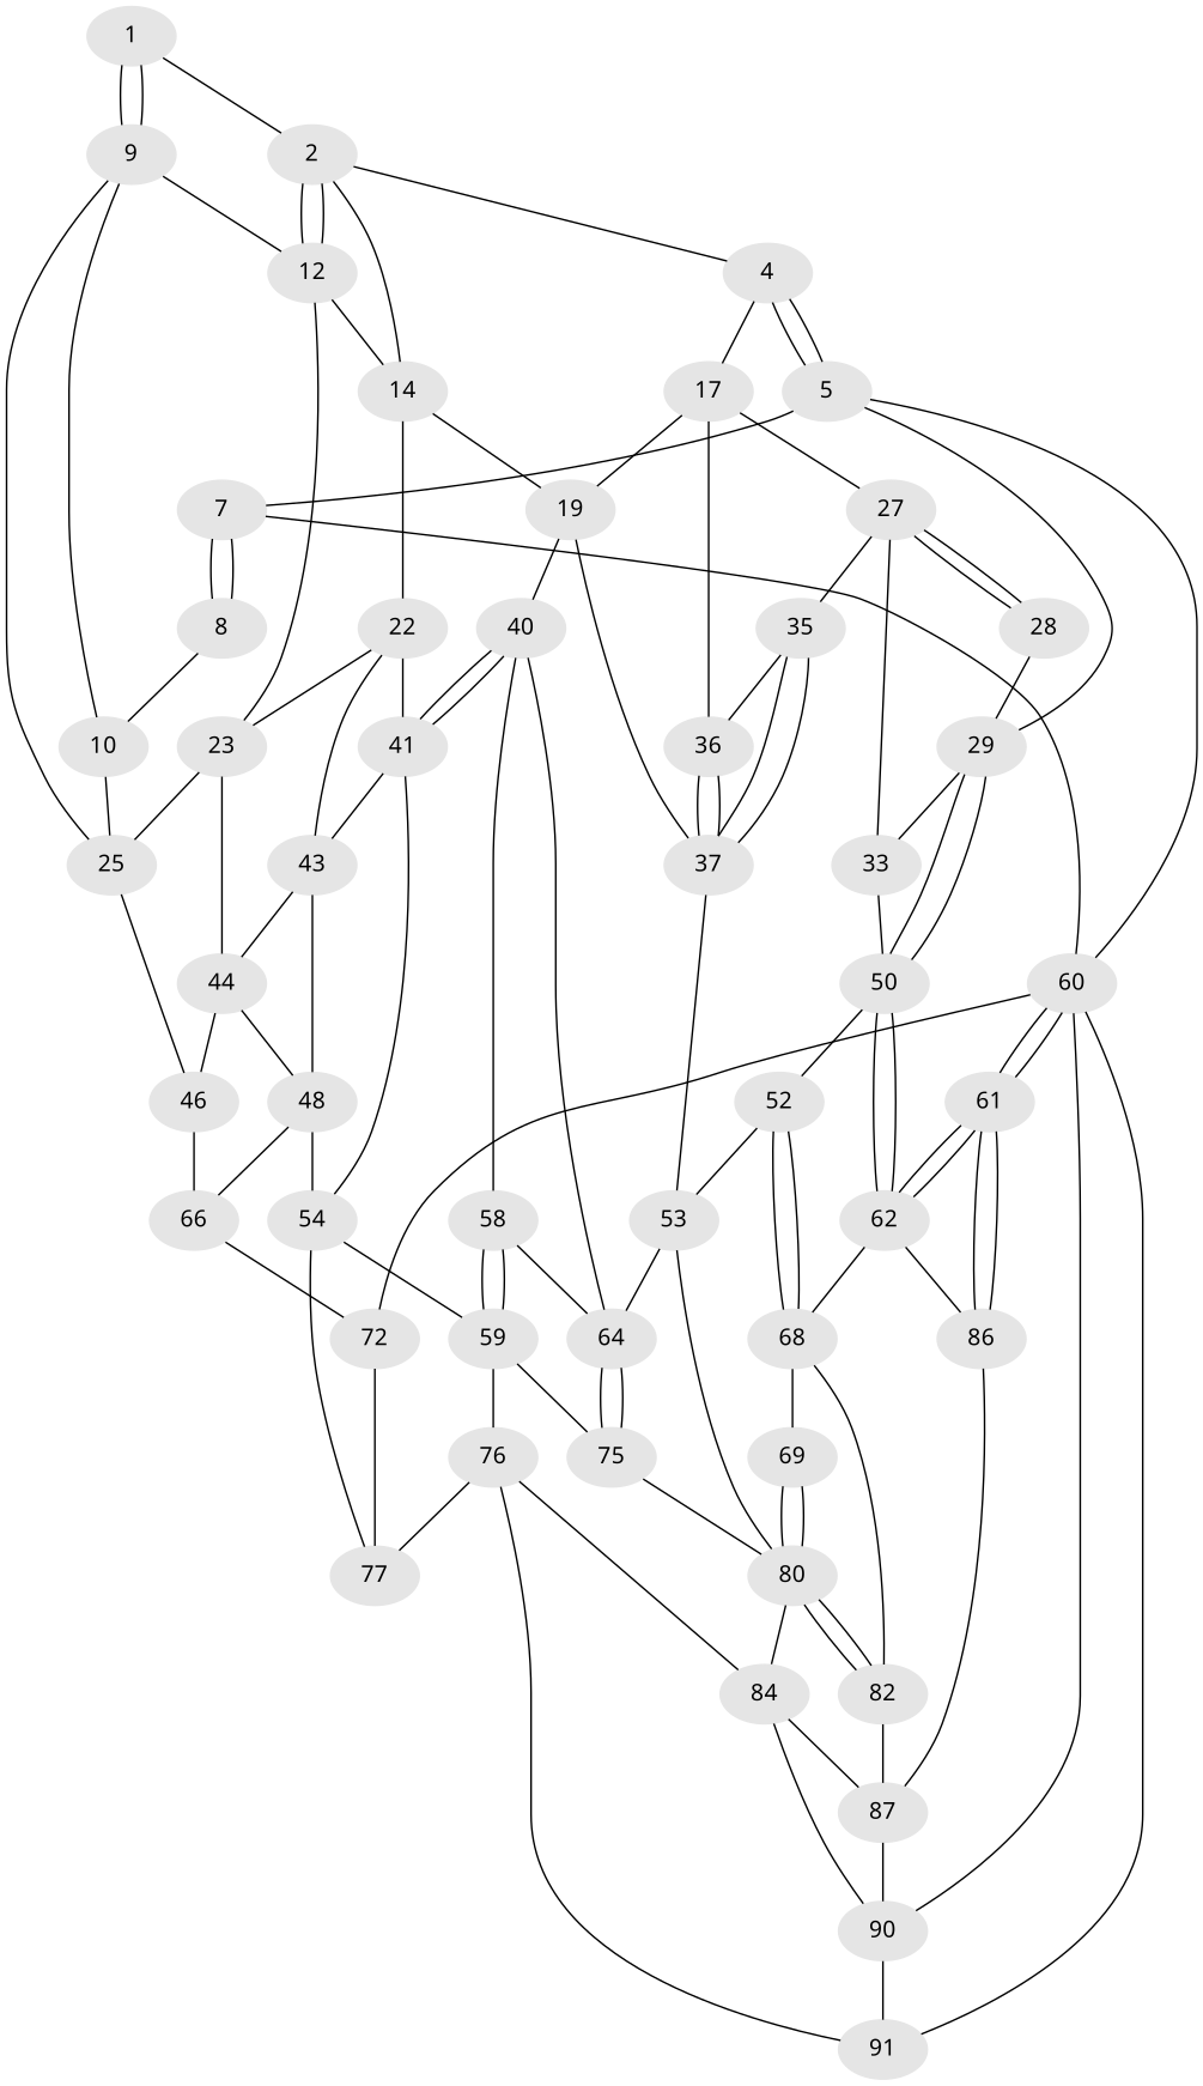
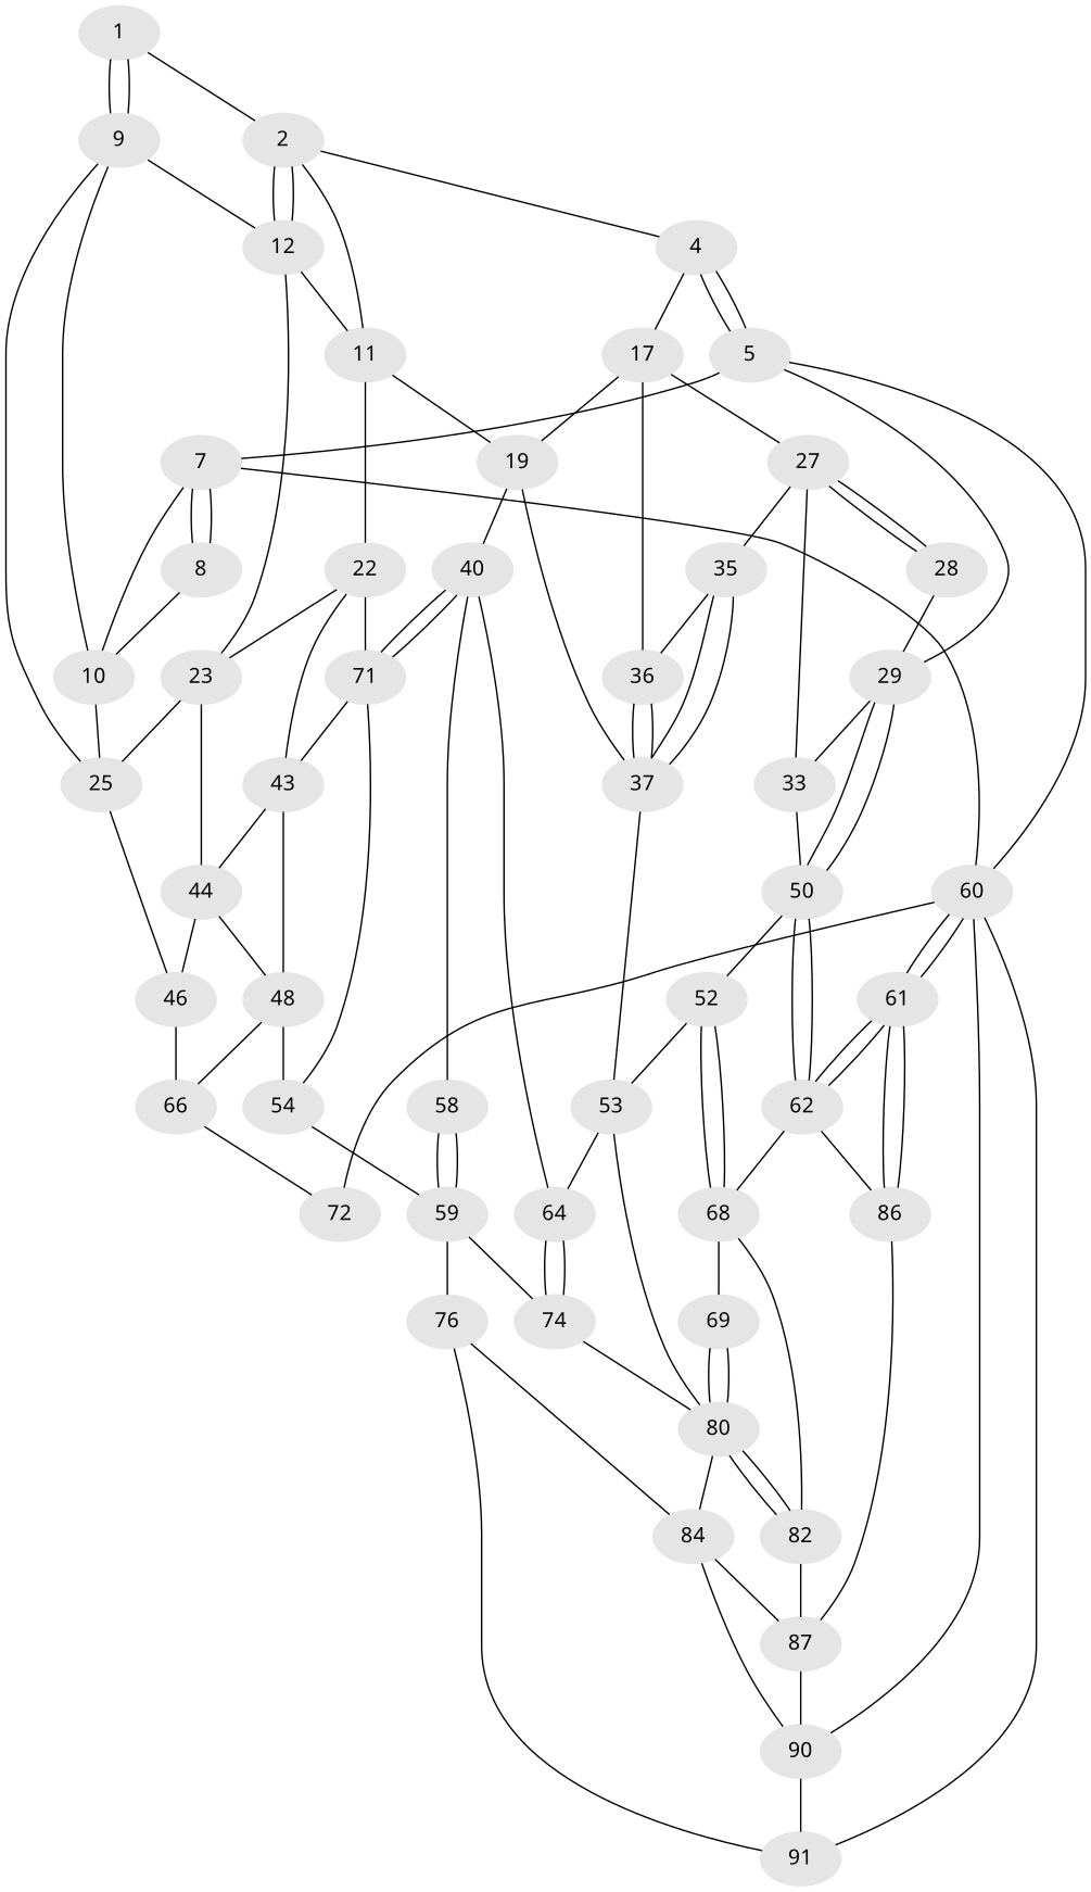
  graph {
    fontname="Noto Sans"
    node [color=gray90 fontname="Noto Sans" style=filled]
    edge [fontname="Noto Sans"]
    2 [super="+3"]
    1
    9 [super="+13"]
    4 [super="+16"]
    12 [super="+15"]
-   14 [super="+20"]
+   14 [super="+20" label=11]
    10 [super="+31"]
    25 [super="+32"]
    5 [super="+6"]
    17 [super="+18"]
    23 [super="+24"]
    19 [super="+39"]
    22 [super="+42"]
    7 [super="+21"]
    29 [super="+30"]
    60 [super="+73"]
    27 [super="+34"]
    36
    8 [super="+11"]
    33
    50 [super="+51"]
    61
    72 [super="+83"]
    90 [super="+92"]
    91
    46
    44 [super="+45"]
    37 [super="+38"]
    40 [super="+57"]
-   41 [super="+49"]
+   41 [super="+49" label=71]
    43 [super="+47"]
    28
    35
    53 [super="+63"]
    58
    64 [super="+65"]
    54 [super="+55"]
    48 [super="+56"]
    66 [super="+67"]
    52
    62 [super="+70"]
    80 [super="+81"]
    59 [super="+75"]
-   74 [label=75]
-   77 [super="+78"]
+   74
    68 [super="+71"]
    86
    69
    82
    76 [super="+85"]
    84 [super="+89"]
    87 [super="+88"]
    2 -- 4
    2 -- 12
    2 -- 12
    2 -- 14
    1 -- 2
    1 -- 9
    1 -- 9
    9 -- 12
    9 -- 10
    9 -- 25
    4 -- 5
    4 -- 5
    4 -- 17
    12 -- 14
    12 -- 23
    14 -- 19
    14 -- 22
    10 -- 25
    25 -- 46
    5 -- 7
    5 -- 29
    5 -- 60
    17 -- 19
    17 -- 27
    17 -- 36
    23 -- 25
    23 -- 44
    19 -- 37
    19 -- 40
    22 -- 23
    22 -- 41
    22 -- 43
+   7 -- 10
    7 -- 60
    7 -- 8 [weight=2]
    7 -- 8
    29 -- 33
    29 -- 50
    29 -- 50
    60 -- 61
    60 -- 61
    60 -- 72
    60 -- 90
    60 -- 91
    27 -- 33
    27 -- 28
    27 -- 28
    27 -- 35
    36 -- 37
    36 -- 37
    8 -- 10
    33 -- 50
    50 -- 52
    50 -- 62
    50 -- 62
    61 -- 62
    61 -- 62
    61 -- 86
    61 -- 86
-   72 -- 77
    90 -- 91
    46 -- 66
    44 -- 46
    44 -- 48
    37 -- 53
    40 -- 41
    40 -- 41
    40 -- 58
    40 -- 64
    41 -- 43
    41 -- 54
    43 -- 44
    43 -- 48
    28 -- 29
    35 -- 36
    35 -- 37
    35 -- 37
    53 -- 64
    53 -- 80
-   58 -- 64
    58 -- 59
    58 -- 59
    64 -- 74
    64 -- 74
    54 -- 59
-   54 -- 77
    48 -- 54
    48 -- 66
    66 -- 72
    52 -- 53
    52 -- 68
    52 -- 68
    62 -- 68
    62 -- 86
    80 -- 82
    80 -- 82
    80 -- 84
    59 -- 74
    59 -- 76
    74 -- 80
    68 -- 69
    68 -- 82
    86 -- 87
    69 -- 80
    69 -- 80
    82 -- 87
    76 -- 91
-   76 -- 77
    76 -- 84
    84 -- 90
    84 -- 87
    87 -- 90
  }
